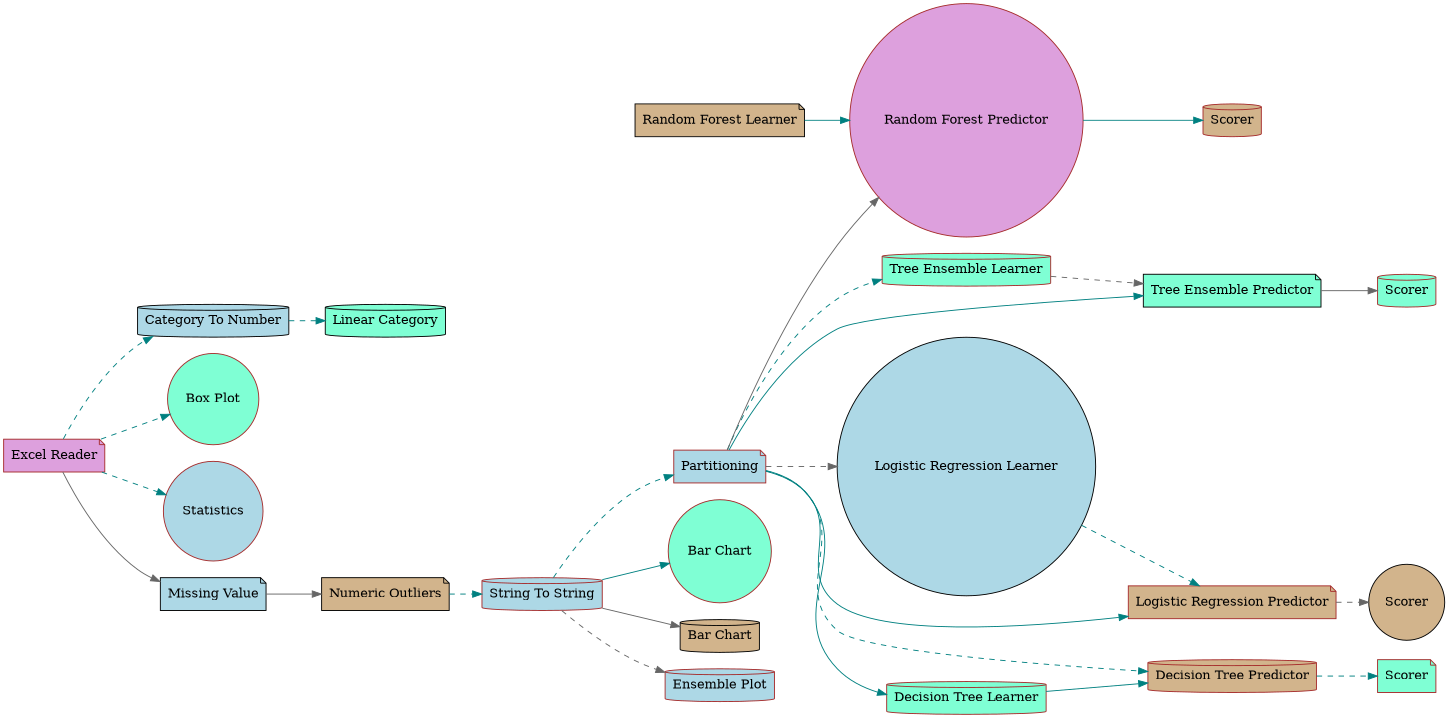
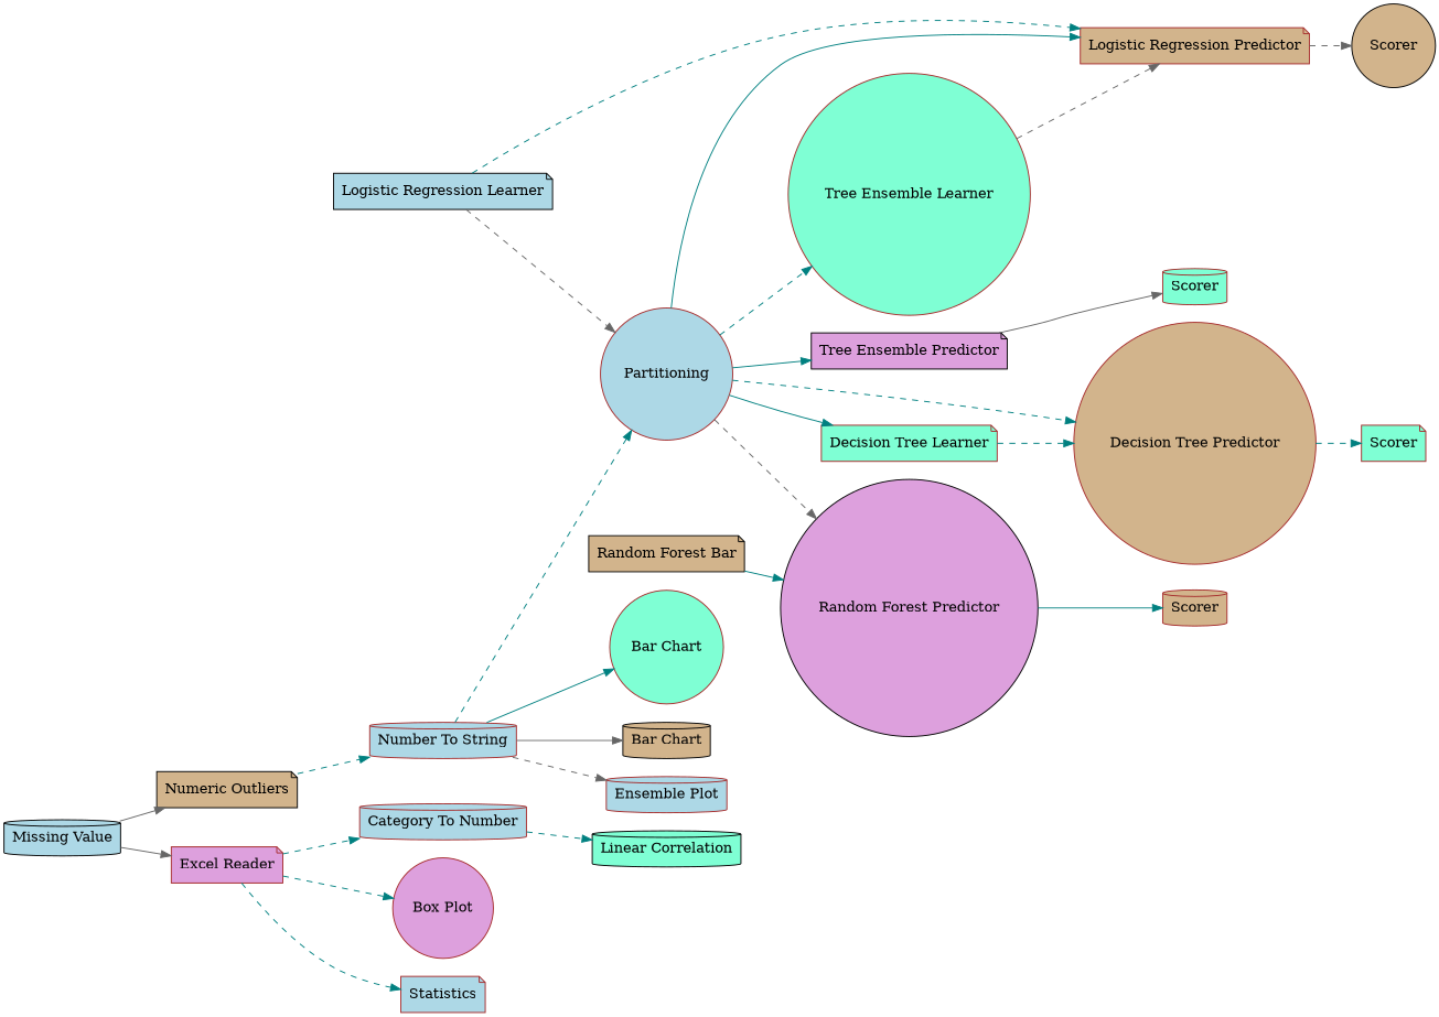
  digraph {
    fontname="DejaVu Serif"
    rankdir=LR
    node [color=brown fillcolor=lightblue fontname="DejaVu Serif" shape=cylinder style=filled]
    edge [color=teal fontname="DejaVu Serif" style=dashed]
-   n1 [label=Partitioning shape=note]
-   n2 [fillcolor=aquamarine label="Tree Ensemble Learner"]
-   n3 [color=black fillcolor=aquamarine label="Tree Ensemble Predictor" shape=note]
-   n4 [color=black label="Logistic Regression Learner" shape=circle]
-   n5 [fillcolor=tan label="Decision Tree Predictor"]
+   n1 [label=Partitioning shape=circle]
+   n2 [fillcolor=aquamarine label="Tree Ensemble Learner" shape=circle]
+   n3 [color=black fillcolor=plum label="Tree Ensemble Predictor" shape=note]
+   n4 [color=black label="Logistic Regression Learner" shape=note]
+   n5 [fillcolor=tan label="Decision Tree Predictor" shape=circle]
    n6 [fillcolor=tan label="Logistic Regression Predictor" shape=note]
-   n7 [fillcolor=aquamarine label="Decision Tree Learner"]
-   n8 [fillcolor=plum label="Random Forest Predictor" shape=circle]
+   n7 [fillcolor=aquamarine label="Decision Tree Learner" shape=note]
+   n8 [color=black fillcolor=plum label="Random Forest Predictor" shape=circle]
    n9 [fillcolor=aquamarine label=Scorer]
    n10 [fillcolor=aquamarine label=Scorer shape=note]
-   n11 [color=black fillcolor=tan label="Random Forest Learner" shape=note]
+   n11 [color=black fillcolor=tan label="Random Forest Bar" shape=note]
    n12 [color=black fillcolor=tan label=Scorer shape=circle]
    n13 [fillcolor=tan label=Scorer]
-   n14 [label="String To String"]
+   n14 [label="Number To String"]
    n15 [fillcolor=aquamarine label="Bar Chart" shape=circle]
    n16 [color=black fillcolor=tan label="Bar Chart"]
    n17 [label="Ensemble Plot"]
-   n18 [color=black label="Category To Number"]
-   n19 [color=black fillcolor=aquamarine label="Linear Category"]
+   n18 [label="Category To Number"]
+   n19 [color=black fillcolor=aquamarine label="Linear Correlation"]
    n20 [fillcolor=plum label="Excel Reader" shape=note]
-   n21 [fillcolor=aquamarine label="Box Plot" shape=circle]
-   n22 [label=Statistics shape=circle]
-   n23 [color=black label="Missing Value" shape=note]
+   n21 [fillcolor=plum label="Box Plot" shape=circle]
+   n22 [label=Statistics shape=note]
+   n23 [color=black label="Missing Value"]
    n24 [color=black fillcolor=tan label="Numeric Outliers" shape=note]
    n1 -> n2
    n1 -> n3 [style=solid]
-   n1 -> n4 [color=gray40]
+   n4 -> n1 [color=gray40]
    n1 -> n5
    n1 -> n6 [style=solid]
    n1 -> n7 [style=solid]
-   n1 -> n8 [color=gray40 style=solid]
-   n2 -> n3 [color=gray40]
+   n1 -> n8 [color=gray40]
+   n2 -> n6 [color=gray40]
    n3 -> n9 [color=gray40 style=solid]
    n4 -> n6
    n5 -> n10
    n6 -> n12 [color=gray40]
-   n7 -> n5 [style=solid]
+   n7 -> n5
    n8 -> n13 [style=solid]
    n11 -> n8 [style=solid]
    n14 -> n1
    n14 -> n15 [style=solid]
    n14 -> n16 [color=gray40 style=solid]
    n14 -> n17 [color=gray40]
    n18 -> n19
    n20 -> n18
    n20 -> n21
    n20 -> n22
-   n20 -> n23 [color=gray40 style=solid]
+   n23 -> n20 [color=gray40 style=solid]
    n23 -> n24 [color=gray40 style=solid]
    n24 -> n14
  }
